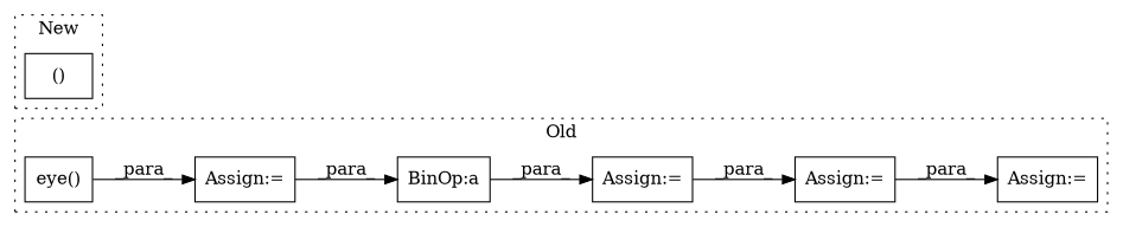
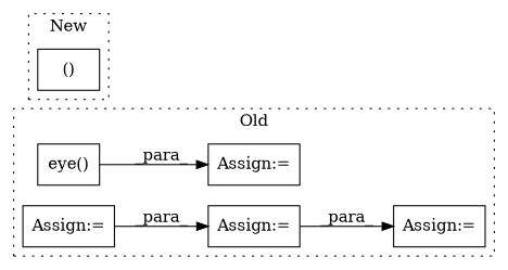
  digraph {
    rankdir=LR
    node [a=68 l=3 shape=box]
    n1 [a=75 l="10,1" label="eye()" s="2112,2134"]
    n2 [label="Assign:=" s=2862]
    n3 [label="Assign:=" s=3019]
-   n4 [a=82 label="BinOp:a" s=2871]
    n5 [label="Assign:=" s=2109]
    n6 [label="Assign:=" s=2942]
    n7 [a=54 l=8 label="()" s=1888]
    subgraph cluster_1 {
      label=Old
      style=dotted
      n1
      n2
      n3
-     n4
      n5
      n6
    }
    subgraph cluster_2 {
      label=New
      style=dotted
      n7
    }
    n1 -> n5 [label=_para_]
    n2 -> n6 [label=_para_]
-   n4 -> n2 [label=_para_]
-   n5 -> n4 [label=_para_]
    n6 -> n3 [label=_para_]
  }
